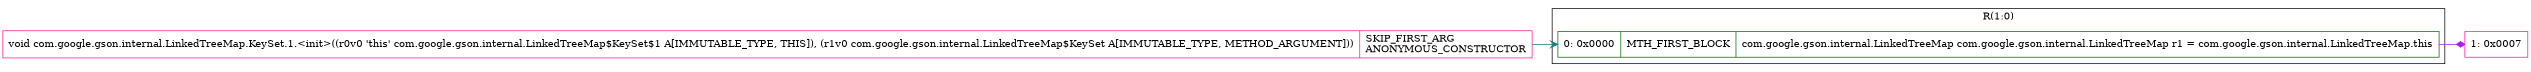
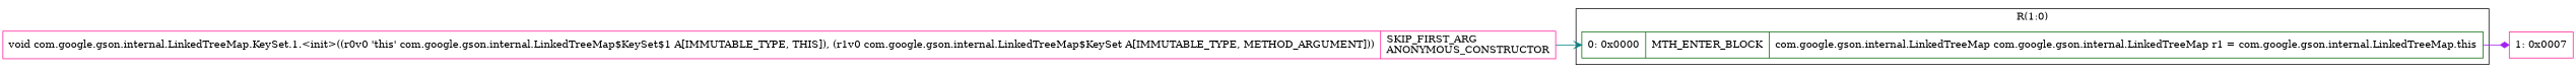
  digraph {
    rankdir=LR
    node [color=deeppink shape=record]
-   n1 [color=darkgreen label="{0\:\ 0x0000|MTH_FIRST_BLOCK\l|com.google.gson.internal.LinkedTreeMap com.google.gson.internal.LinkedTreeMap r1 = com.google.gson.internal.LinkedTreeMap.this\l}"]
+   n1 [color=darkgreen label="{0\:\ 0x0000|MTH_ENTER_BLOCK\l|com.google.gson.internal.LinkedTreeMap com.google.gson.internal.LinkedTreeMap r1 = com.google.gson.internal.LinkedTreeMap.this\l}"]
    n2 [label="{1\:\ 0x0007}"]
    n3 [label="{void com.google.gson.internal.LinkedTreeMap.KeySet.1.\<init\>((r0v0 'this' com.google.gson.internal.LinkedTreeMap$KeySet$1 A[IMMUTABLE_TYPE, THIS]), (r1v0 com.google.gson.internal.LinkedTreeMap$KeySet A[IMMUTABLE_TYPE, METHOD_ARGUMENT]))  | SKIP_FIRST_ARG\lANONYMOUS_CONSTRUCTOR\l}"]
    subgraph cluster_1 {
      label="R(1:0)"
      n1
    }
    n1 -> n2 [color=purple arrowhead=diamond]
    n3 -> n1 [color=teal arrowhead=vee]
  }
